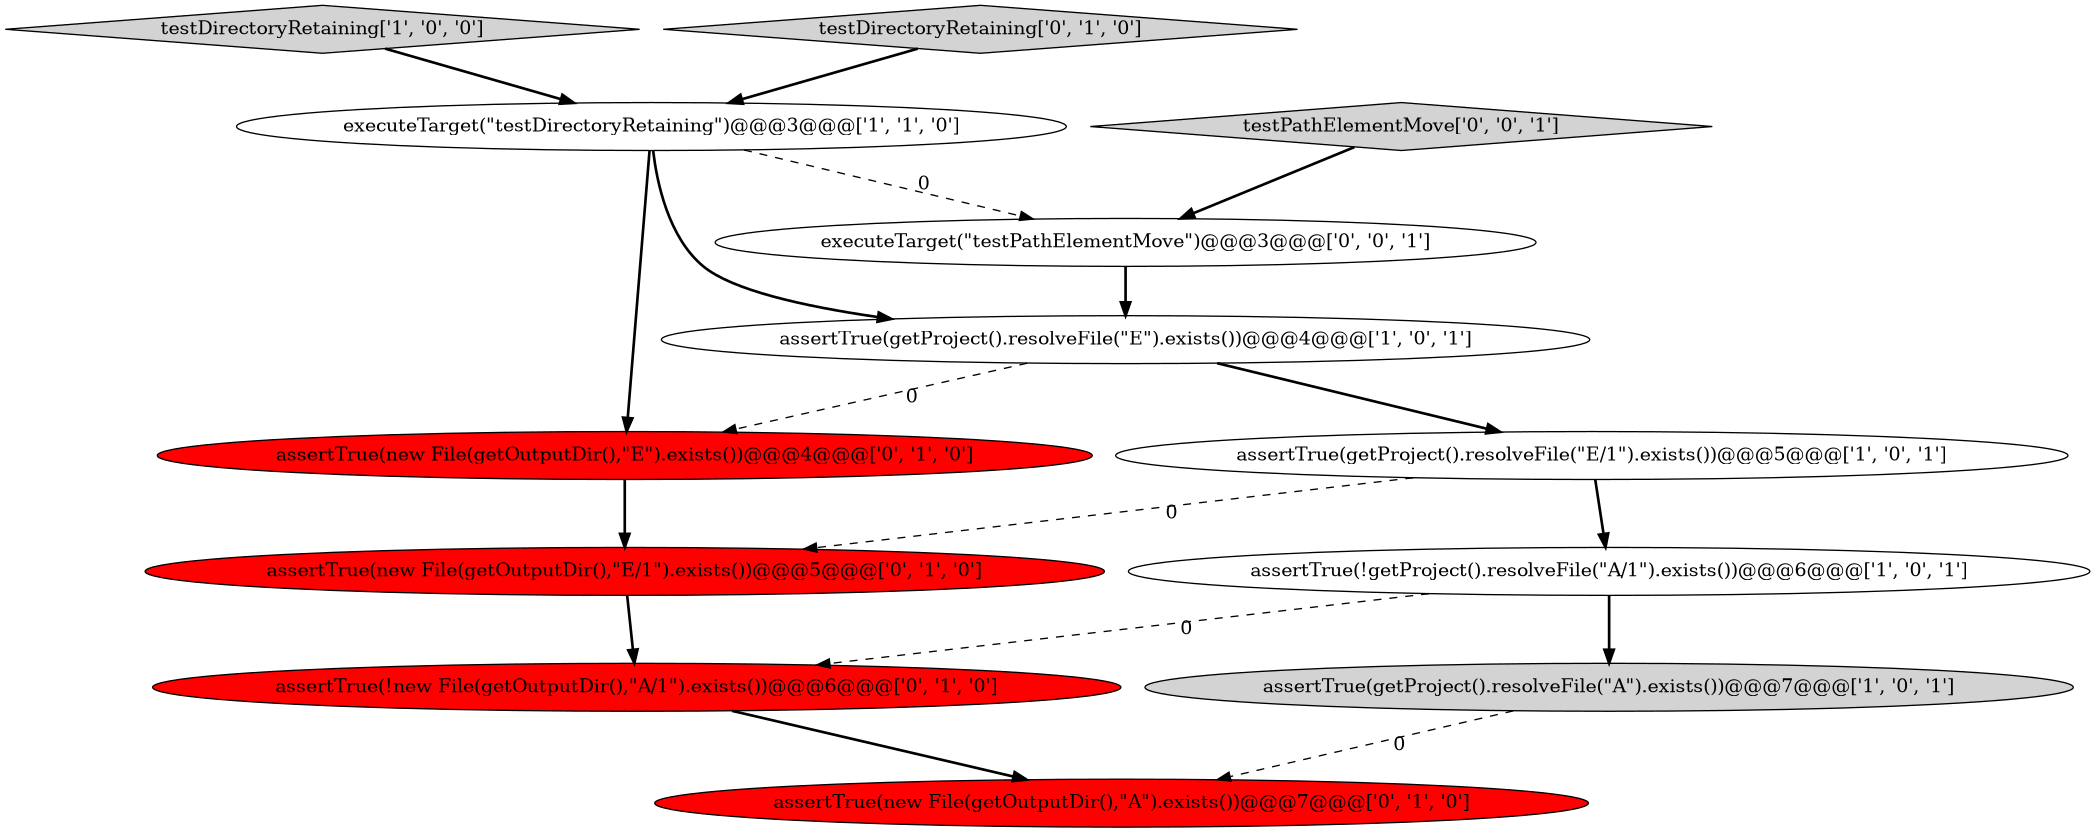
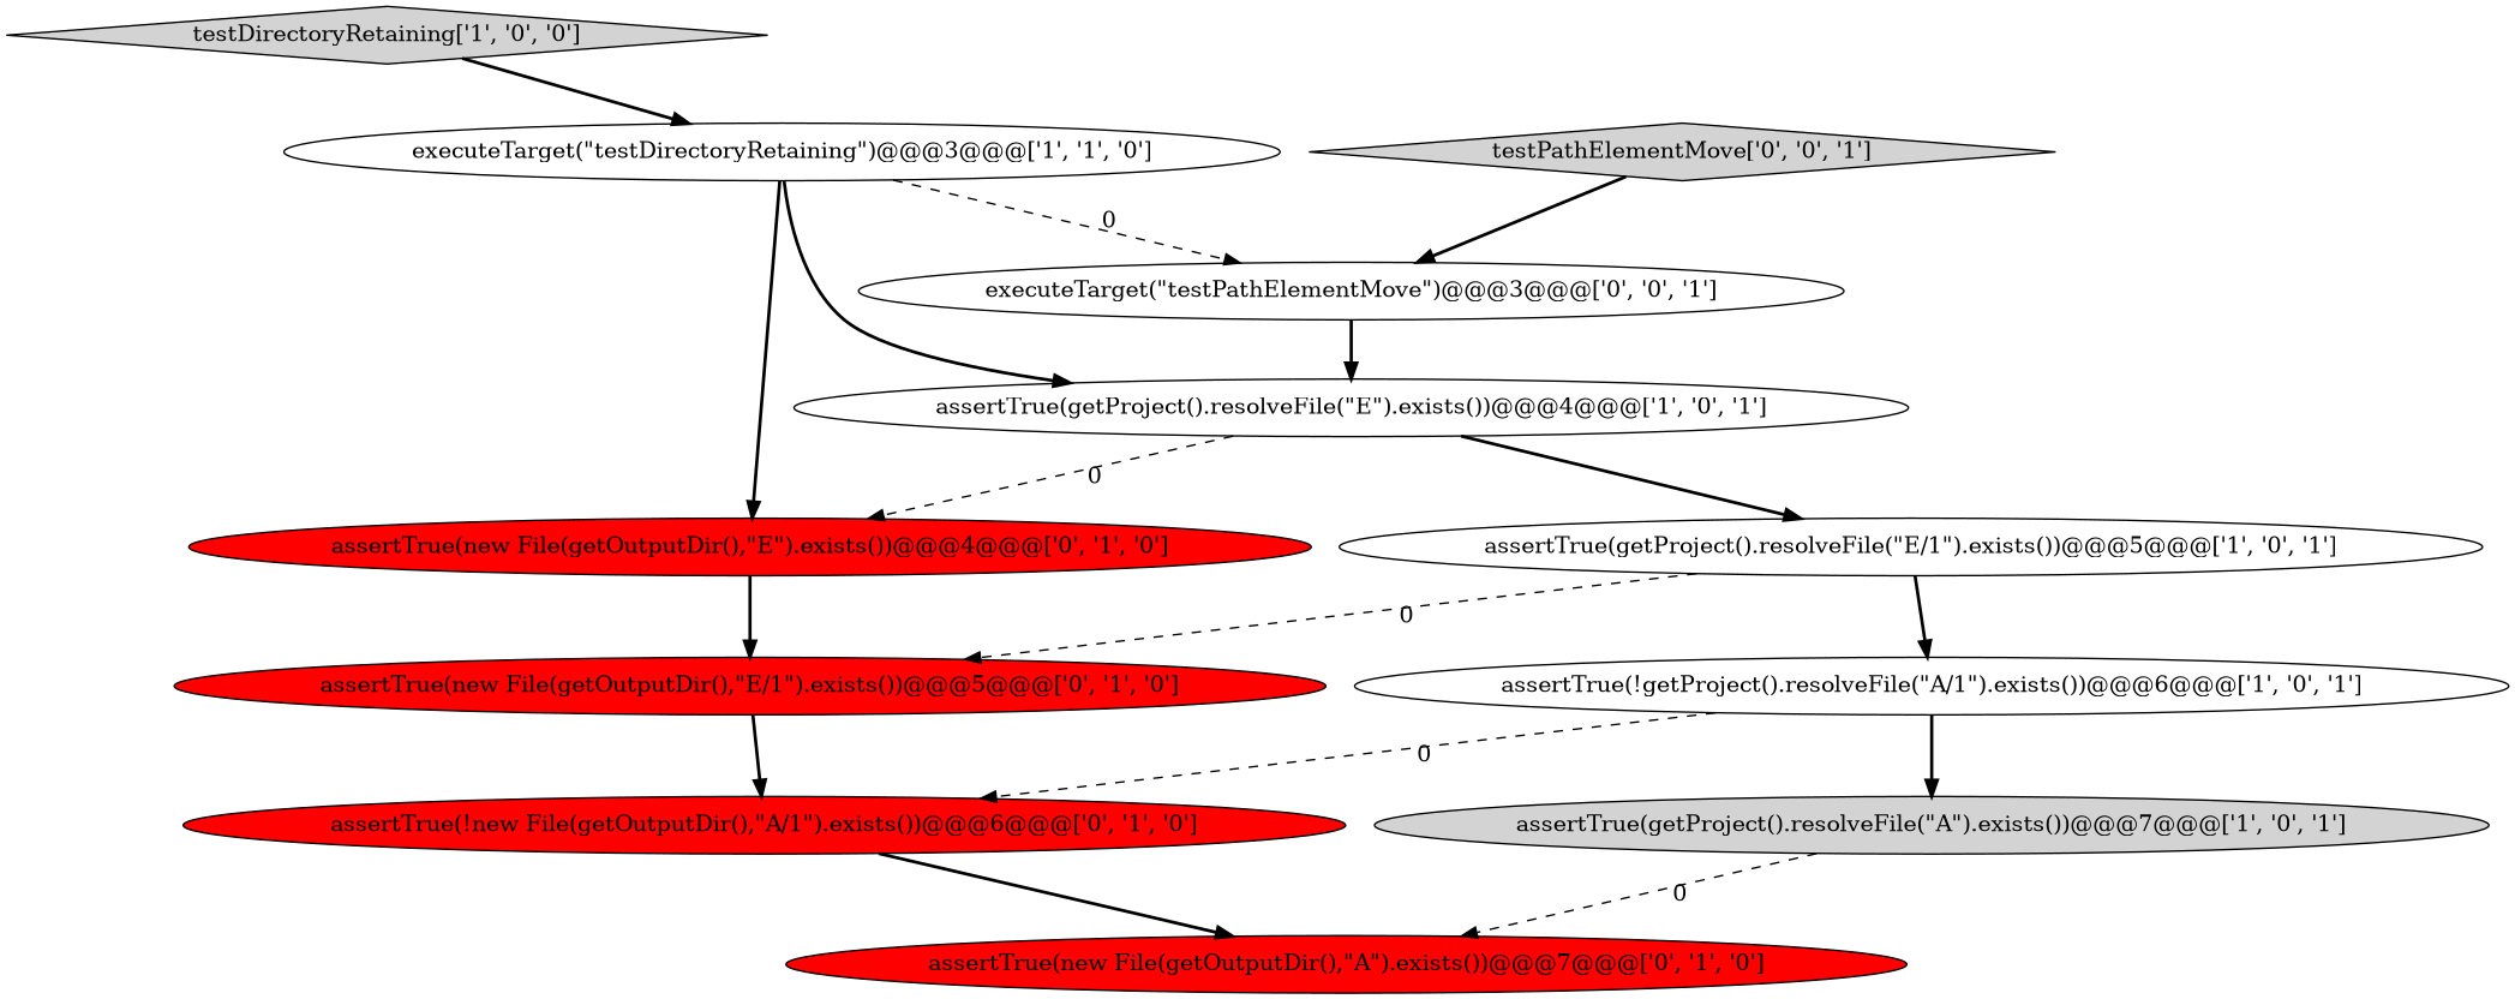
  digraph {
    node [fillcolor=white shape=ellipse style=filled]
    edge [style=bold]
    n1 [fillcolor=red label="assertTrue(!new File(getOutputDir(),\"A/1\").exists())@@@6@@@['0', '1', '0']"]
    n2 [fillcolor=red label="assertTrue(new File(getOutputDir(),\"A\").exists())@@@7@@@['0', '1', '0']"]
    n3 [label="executeTarget(\"testDirectoryRetaining\")@@@3@@@['1', '1', '0']"]
    n4 [fillcolor=red label="assertTrue(new File(getOutputDir(),\"E\").exists())@@@4@@@['0', '1', '0']"]
    n5 [label="assertTrue(getProject().resolveFile(\"E\").exists())@@@4@@@['1', '0', '1']"]
    n6 [label="executeTarget(\"testPathElementMove\")@@@3@@@['0', '0', '1']"]
    n7 [fillcolor=lightgray label="assertTrue(getProject().resolveFile(\"A\").exists())@@@7@@@['1', '0', '1']"]
    n8 [fillcolor=red label="assertTrue(new File(getOutputDir(),\"E/1\").exists())@@@5@@@['0', '1', '0']"]
    n9 [fillcolor=lightgray label="testDirectoryRetaining['1', '0', '0']" shape=diamond]
    n10 [fillcolor=lightgray label="testPathElementMove['0', '0', '1']" shape=diamond]
    n11 [label="assertTrue(getProject().resolveFile(\"E/1\").exists())@@@5@@@['1', '0', '1']"]
-   n12 [fillcolor=lightgray label="testDirectoryRetaining['0', '1', '0']" shape=diamond]
    n13 [label="assertTrue(!getProject().resolveFile(\"A/1\").exists())@@@6@@@['1', '0', '1']"]
    n1 -> n2
    n3 -> n4
    n3 -> n5
    n3 -> n6 [label=0 style=dashed]
    n4 -> n8
    n5 -> n4 [label=0 style=dashed]
    n5 -> n11
    n6 -> n5
    n7 -> n2 [label=0 style=dashed]
    n8 -> n1
    n9 -> n3
    n10 -> n6
    n11 -> n8 [label=0 style=dashed]
    n11 -> n13
-   n12 -> n3
    n13 -> n1 [label=0 style=dashed]
    n13 -> n7
  }
